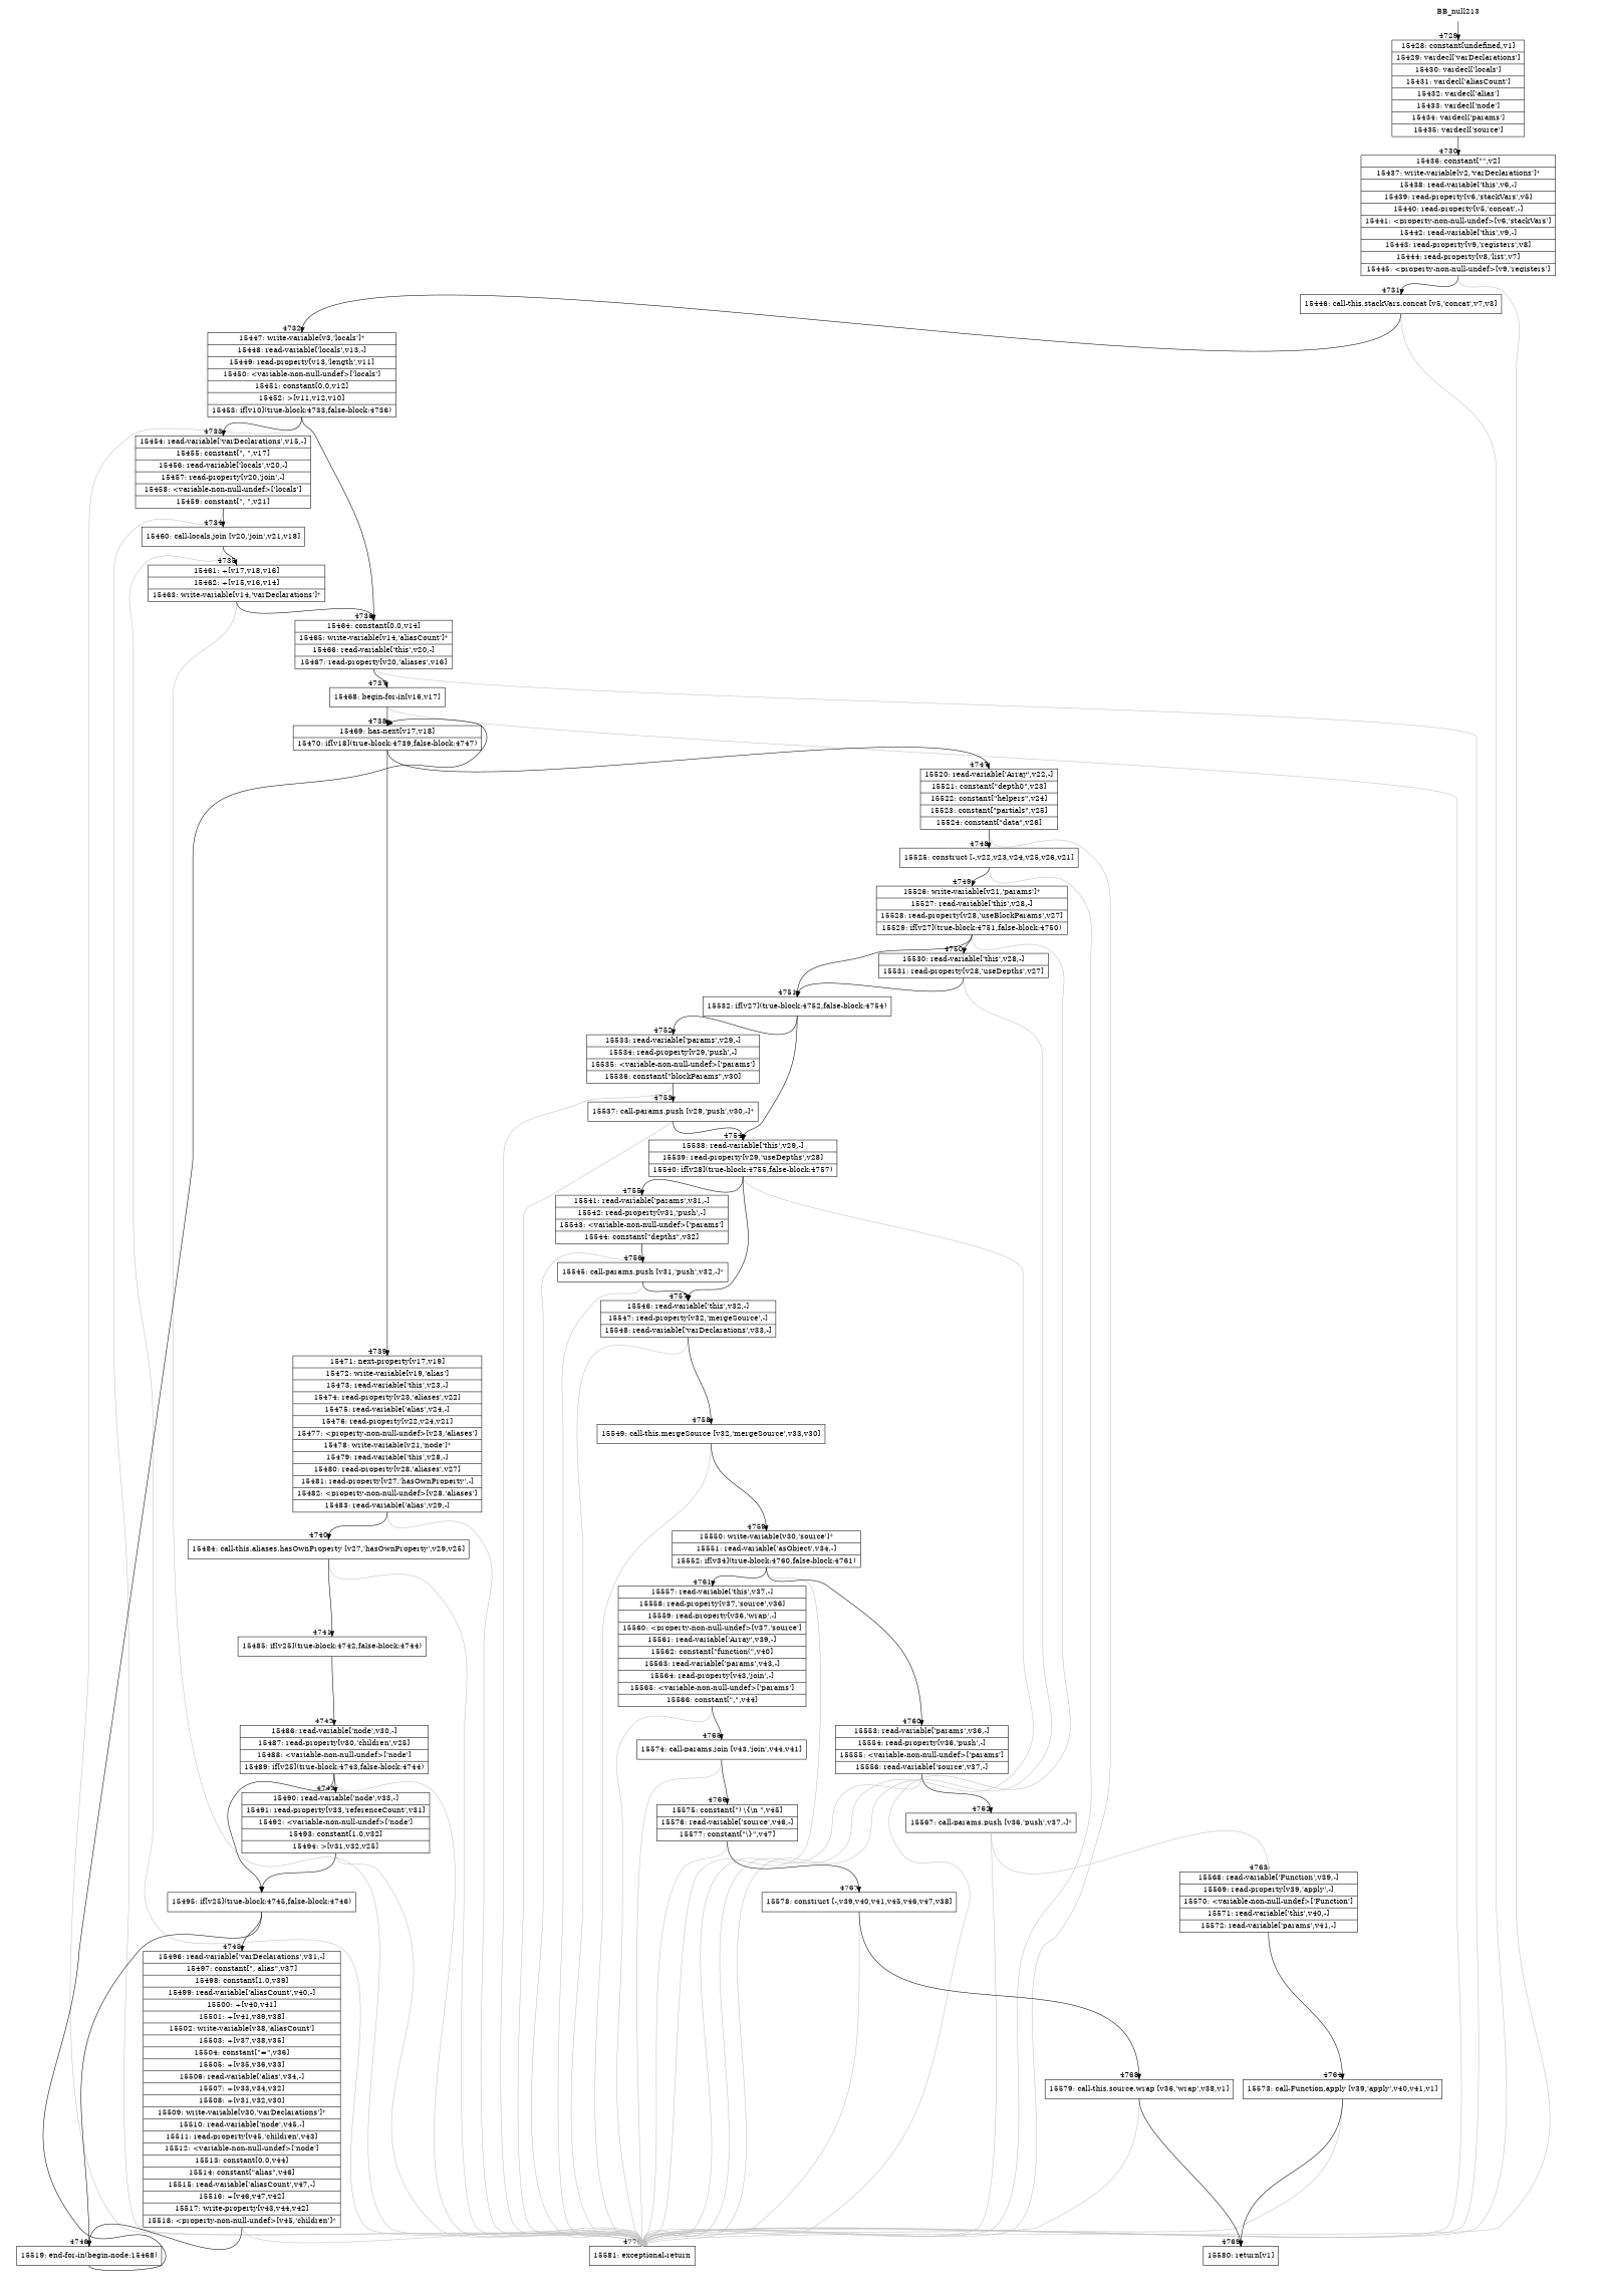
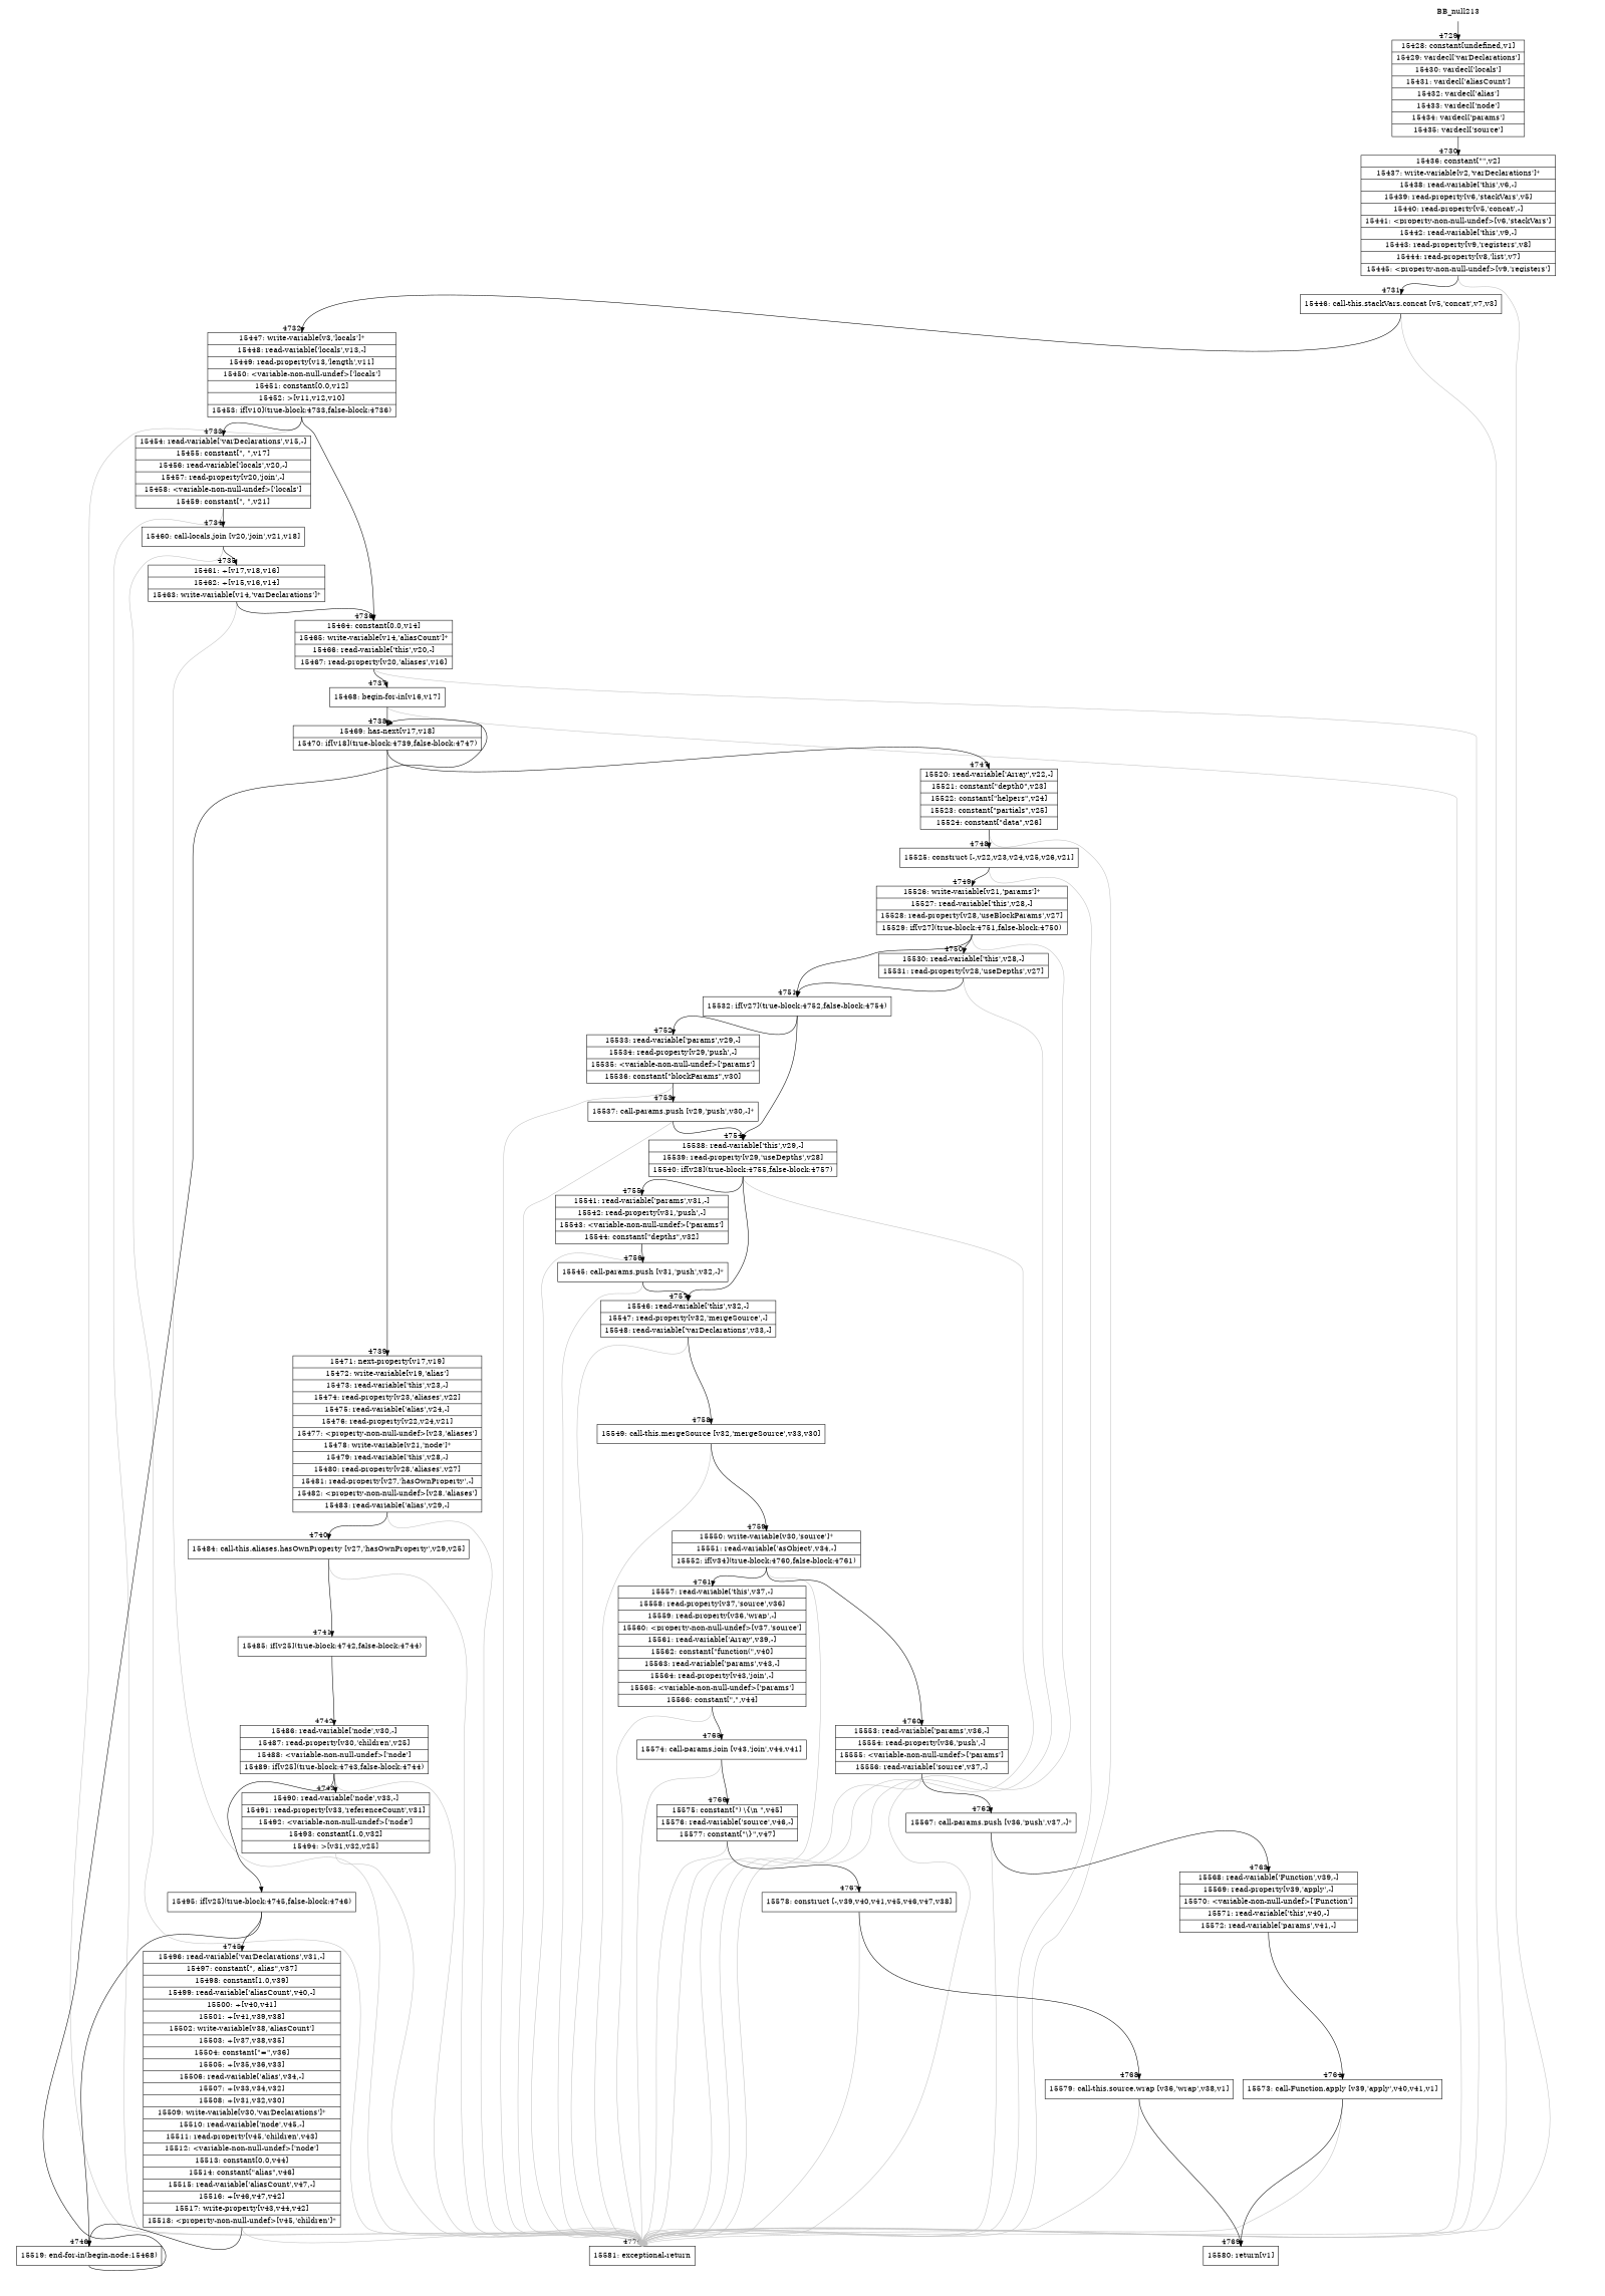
  digraph {
    rankdir=TD
    node [shape=record]
    edge [headport=n tailport=s]
    n1 [label=BB_null213 shape=none]
    n2 [label="{15428: constant[undefined,v1]|15429: vardecl['varDeclarations']|15430: vardecl['locals']|15431: vardecl['aliasCount']|15432: vardecl['alias']|15433: vardecl['node']|15434: vardecl['params']|15435: vardecl['source']}"]
    n3 [label="{15436: constant[\"\",v2]|15437: write-variable[v2,'varDeclarations']*|15438: read-variable['this',v6,-]|15439: read-property[v6,'stackVars',v5]|15440: read-property[v5,'concat',-]|15441: \<property-non-null-undef\>[v6,'stackVars']|15442: read-variable['this',v9,-]|15443: read-property[v9,'registers',v8]|15444: read-property[v8,'list',v7]|15445: \<property-non-null-undef\>[v9,'registers']}"]
    n4 [label="{15446: call-this.stackVars.concat [v5,'concat',v7,v3]}"]
    n5 [label="{15581: exceptional-return}"]
    n6 [label="{15447: write-variable[v3,'locals']*|15448: read-variable['locals',v13,-]|15449: read-property[v13,'length',v11]|15450: \<variable-non-null-undef\>['locals']|15451: constant[0.0,v12]|15452: \>[v11,v12,v10]|15453: if[v10](true-block:4733,false-block:4736)}"]
    n7 [label="{15454: read-variable['varDeclarations',v15,-]|15455: constant[\", \",v17]|15456: read-variable['locals',v20,-]|15457: read-property[v20,'join',-]|15458: \<variable-non-null-undef\>['locals']|15459: constant[\", \",v21]}"]
    n8 [label="{15464: constant[0.0,v14]|15465: write-variable[v14,'aliasCount']*|15466: read-variable['this',v20,-]|15467: read-property[v20,'aliases',v16]}"]
    n9 [label="{15460: call-locals.join [v20,'join',v21,v18]}"]
    n10 [label="{15468: begin-for-in[v16,v17]}"]
    n11 [label="{15461: +[v17,v18,v16]|15462: +[v15,v16,v14]|15463: write-variable[v14,'varDeclarations']*}"]
    n12 [label="{15469: has-next[v17,v18]|15470: if[v18](true-block:4739,false-block:4747)}"]
    n13 [label="{15471: next-property[v17,v19]|15472: write-variable[v19,'alias']|15473: read-variable['this',v23,-]|15474: read-property[v23,'aliases',v22]|15475: read-variable['alias',v24,-]|15476: read-property[v22,v24,v21]|15477: \<property-non-null-undef\>[v23,'aliases']|15478: write-variable[v21,'node']*|15479: read-variable['this',v28,-]|15480: read-property[v28,'aliases',v27]|15481: read-property[v27,'hasOwnProperty',-]|15482: \<property-non-null-undef\>[v28,'aliases']|15483: read-variable['alias',v29,-]}"]
    n14 [label="{15520: read-variable['Array',v22,-]|15521: constant[\"depth0\",v23]|15522: constant[\"helpers\",v24]|15523: constant[\"partials\",v25]|15524: constant[\"data\",v26]}"]
    n15 [label="{15484: call-this.aliases.hasOwnProperty [v27,'hasOwnProperty',v29,v25]}"]
    n16 [label="{15525: construct [-,v22,v23,v24,v25,v26,v21]}"]
    n17 [label="{15485: if[v25](true-block:4742,false-block:4744)}"]
    n18 [label="{15526: write-variable[v21,'params']*|15527: read-variable['this',v28,-]|15528: read-property[v28,'useBlockParams',v27]|15529: if[v27](true-block:4751,false-block:4750)}"]
    n19 [label="{15486: read-variable['node',v30,-]|15487: read-property[v30,'children',v25]|15488: \<variable-non-null-undef\>['node']|15489: if[v25](true-block:4743,false-block:4744)}"]
    n20 [label="{15495: if[v25](true-block:4745,false-block:4746)}"]
    n21 [label="{15496: read-variable['varDeclarations',v31,-]|15497: constant[\", alias\",v37]|15498: constant[1.0,v39]|15499: read-variable['aliasCount',v40,-]|15500: +[v40,v41]|15501: +[v41,v39,v38]|15502: write-variable[v38,'aliasCount']|15503: +[v37,v38,v35]|15504: constant[\"=\",v36]|15505: +[v35,v36,v33]|15506: read-variable['alias',v34,-]|15507: +[v33,v34,v32]|15508: +[v31,v32,v30]|15509: write-variable[v30,'varDeclarations']*|15510: read-variable['node',v45,-]|15511: read-property[v45,'children',v43]|15512: \<variable-non-null-undef\>['node']|15513: constant[0.0,v44]|15514: constant[\"alias\",v46]|15515: read-variable['aliasCount',v47,-]|15516: +[v46,v47,v42]|15517: write-property[v43,v44,v42]|15518: \<property-non-null-undef\>[v45,'children']*}"]
    n22 [label="{15519: end-for-in(begin-node:15468)}"]
    n23 [label="{15490: read-variable['node',v33,-]|15491: read-property[v33,'referenceCount',v31]|15492: \<variable-non-null-undef\>['node']|15493: constant[1.0,v32]|15494: \>[v31,v32,v25]}"]
    n24 [label="{15532: if[v27](true-block:4752,false-block:4754)}"]
    n25 [label="{15530: read-variable['this',v28,-]|15531: read-property[v28,'useDepths',v27]}"]
    n26 [label="{15533: read-variable['params',v29,-]|15534: read-property[v29,'push',-]|15535: \<variable-non-null-undef\>['params']|15536: constant[\"blockParams\",v30]}"]
    n27 [label="{15538: read-variable['this',v29,-]|15539: read-property[v29,'useDepths',v28]|15540: if[v28](true-block:4755,false-block:4757)}"]
    n28 [label="{15537: call-params.push [v29,'push',v30,-]*}"]
    n29 [label="{15541: read-variable['params',v31,-]|15542: read-property[v31,'push',-]|15543: \<variable-non-null-undef\>['params']|15544: constant[\"depths\",v32]}"]
    n30 [label="{15546: read-variable['this',v32,-]|15547: read-property[v32,'mergeSource',-]|15548: read-variable['varDeclarations',v33,-]}"]
    n31 [label="{15545: call-params.push [v31,'push',v32,-]*}"]
    n32 [label="{15549: call-this.mergeSource [v32,'mergeSource',v33,v30]}"]
    n33 [label="{15550: write-variable[v30,'source']*|15551: read-variable['asObject',v34,-]|15552: if[v34](true-block:4760,false-block:4761)}"]
    n34 [label="{15553: read-variable['params',v36,-]|15554: read-property[v36,'push',-]|15555: \<variable-non-null-undef\>['params']|15556: read-variable['source',v37,-]}"]
    n35 [label="{15557: read-variable['this',v37,-]|15558: read-property[v37,'source',v36]|15559: read-property[v36,'wrap',-]|15560: \<property-non-null-undef\>[v37,'source']|15561: read-variable['Array',v39,-]|15562: constant[\"function(\",v40]|15563: read-variable['params',v43,-]|15564: read-property[v43,'join',-]|15565: \<variable-non-null-undef\>['params']|15566: constant[\",\",v44]}"]
    n36 [label="{15567: call-params.push [v36,'push',v37,-]*}"]
    n37 [label="{15574: call-params.join [v43,'join',v44,v41]}"]
    n38 [label="{15568: read-variable['Function',v39,-]|15569: read-property[v39,'apply',-]|15570: \<variable-non-null-undef\>['Function']|15571: read-variable['this',v40,-]|15572: read-variable['params',v41,-]}"]
    n39 [label="{15575: constant[\") \\\{\\n  \",v45]|15576: read-variable['source',v46,-]|15577: constant[\"\\\}\",v47]}"]
    n40 [label="{15573: call-Function.apply [v39,'apply',v40,v41,v1]}"]
    n41 [label="{15578: construct [-,v39,v40,v41,v45,v46,v47,v38]}"]
    n42 [label="{15580: return[v1]}"]
    n43 [label="{15579: call-this.source.wrap [v36,'wrap',v38,v1]}"]
    n1 -> n2 [headlabel="    4729"]
    n2 -> n3 [headlabel="      4730"]
    n3 -> n4 [headlabel="      4731"]
    n3 -> n5 [color=gray headlabel="      4770"]
    n4 -> n5 [color=gray]
    n4 -> n6 [headlabel="      4732"]
    n6 -> n5 [color=gray]
    n6 -> n7 [headlabel="      4733"]
    n6 -> n8 [headlabel="      4736"]
    n7 -> n5 [color=gray]
    n7 -> n9 [headlabel="      4734"]
    n8 -> n5 [color=gray]
    n8 -> n10 [headlabel="      4737"]
    n9 -> n5 [color=gray]
    n9 -> n11 [headlabel="      4735"]
    n10 -> n5 [color=gray]
    n10 -> n12 [headlabel="      4738"]
    n11 -> n5 [color=gray]
    n11 -> n8
    n12 -> n13 [headlabel="      4739"]
    n12 -> n14 [headlabel="      4747"]
    n13 -> n5 [color=gray]
    n13 -> n15 [headlabel="      4740"]
    n14 -> n5 [color=gray]
    n14 -> n16 [headlabel="      4748"]
    n15 -> n5 [color=gray]
    n15 -> n17 [headlabel="      4741"]
    n16 -> n5 [color=gray]
    n16 -> n18 [headlabel="      4749"]
    n17 -> n19 [headlabel="      4742"]
    n18 -> n5 [color=gray]
    n18 -> n24 [headlabel="      4751"]
    n18 -> n25 [headlabel="      4750"]
    n19 -> n5 [color=gray]
    n19 -> n20
    n19 -> n23 [headlabel="      4743"]
    n20 -> n21 [headlabel="      4745"]
    n20 -> n22 [headlabel="      4746"]
    n21 -> n5 [color=gray]
    n21 -> n22
    n22 -> n12
    n23 -> n5 [color=gray]
-   n23 -> n20
    n24 -> n26 [headlabel="      4752"]
    n24 -> n27 [headlabel="      4754"]
    n25 -> n5 [color=gray]
    n25 -> n24
    n26 -> n5 [color=gray]
    n26 -> n28 [headlabel="      4753"]
    n27 -> n5 [color=gray]
    n27 -> n29 [headlabel="      4755"]
    n27 -> n30 [headlabel="      4757"]
    n28 -> n5 [color=gray]
    n28 -> n27
    n29 -> n5 [color=gray]
    n29 -> n31 [headlabel="      4756"]
    n30 -> n5 [color=gray]
    n30 -> n32 [headlabel="      4758"]
    n31 -> n5 [color=gray]
    n31 -> n30
    n32 -> n5 [color=gray]
    n32 -> n33 [headlabel="      4759"]
    n33 -> n5 [color=gray]
    n33 -> n34 [headlabel="      4760"]
    n33 -> n35 [headlabel="      4761"]
    n34 -> n5 [color=gray]
    n34 -> n36 [headlabel="      4762"]
    n35 -> n5 [color=gray]
    n35 -> n37 [headlabel="      4765"]
    n36 -> n5 [color=gray]
-   n36 -> n38 [headlabel="      4763" color=gray]
+   n36 -> n38 [headlabel="      4763"]
    n37 -> n5 [color=gray]
    n37 -> n39 [headlabel="      4766"]
    n38 -> n40 [headlabel="      4764"]
    n39 -> n5 [color=gray]
    n39 -> n41 [headlabel="      4767"]
    n40 -> n5 [color=gray]
    n40 -> n42 [headlabel="      4769"]
    n41 -> n5 [color=gray]
    n41 -> n43 [headlabel="      4768"]
    n43 -> n5 [color=gray]
    n43 -> n42
  }
